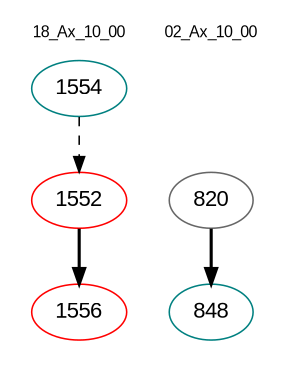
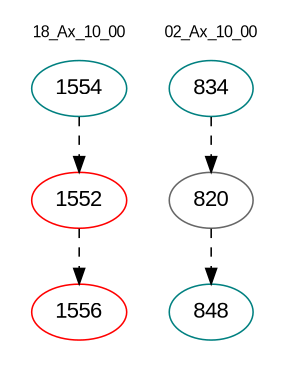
  digraph {
    fontname="Liberation Sans"
    node [color=teal fontname="Liberation Sans"]
    edge [color=black fontname="Liberation Sans" style=dashed]
    n1 [label=1554]
    n2 [color=red label=1552]
    n3 [color=red label=1556]
+   n4 [label=834]
    n5 [color=gray40 label=820]
    n6 [label=848]
    subgraph cluster_1 {
      color=white
      fontsize=10
      label="18_Ax_10_00"
      n1
      n2
      n3
    }
    subgraph cluster_2 {
      color=white
      fontsize=10
      label="02_Ax_10_00"
+     n4
      n5
      n6
    }
    n1 -> n2
-   n2 -> n3 [style=bold]
-   n5 -> n6 [style=bold]
+   n2 -> n3
+   n4 -> n5
+   n5 -> n6
  }
